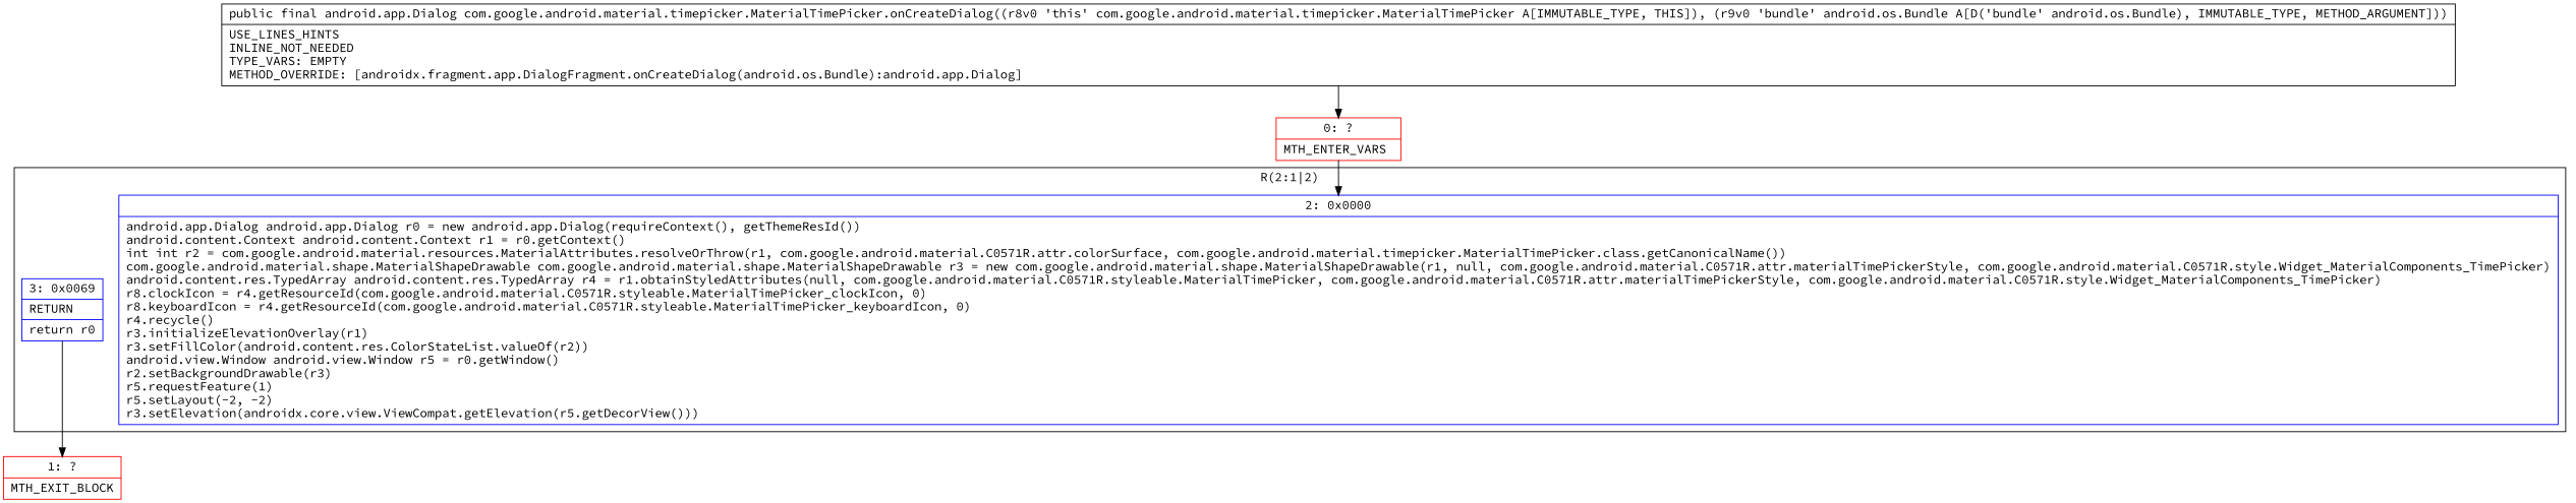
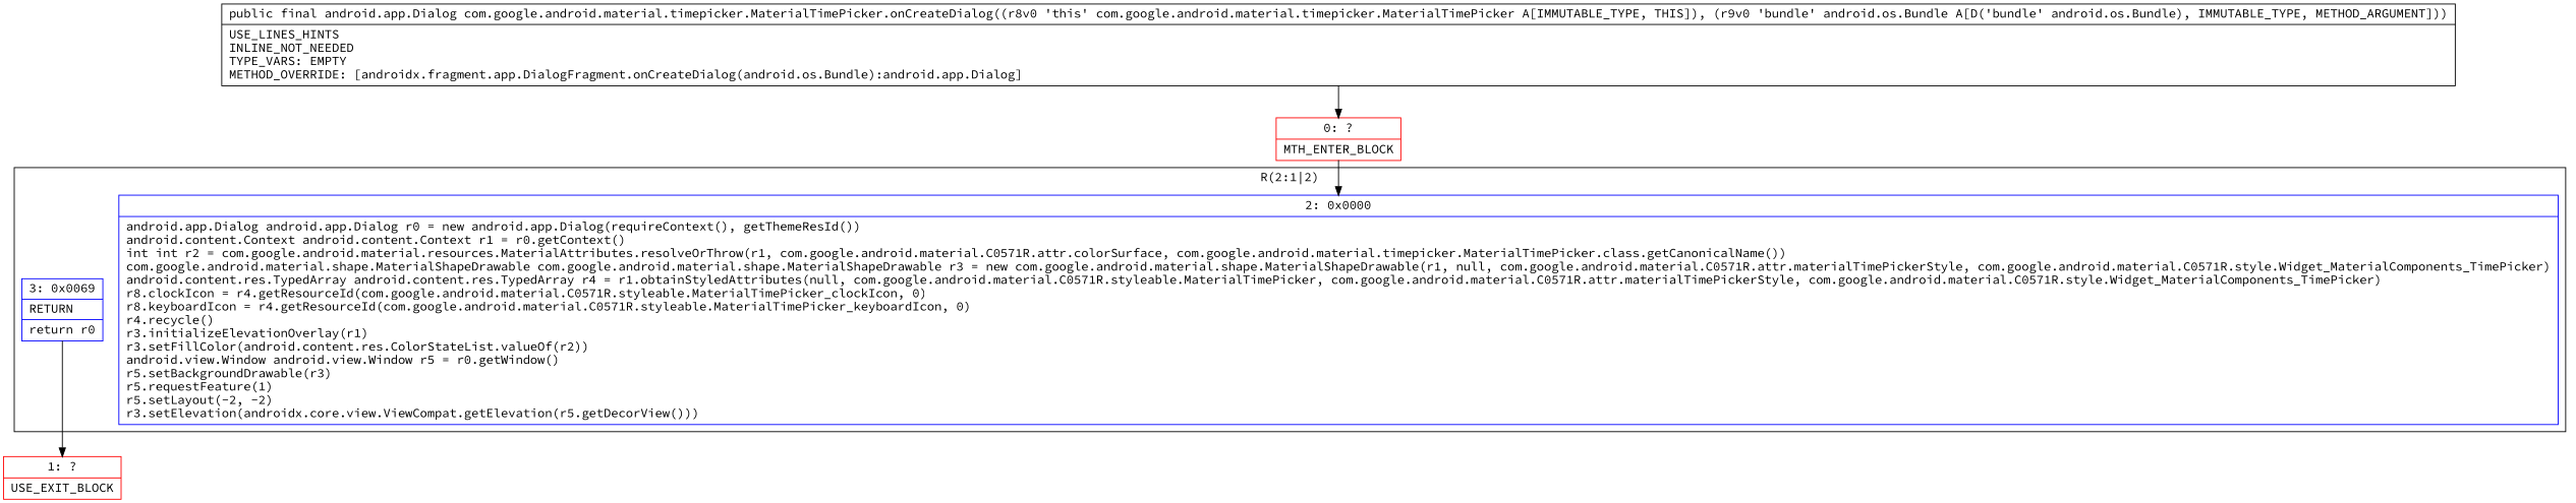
  digraph {
    fontname="Source Code Pro"
    node [color=blue fontname="Source Code Pro" shape=record]
    edge [fontname="Source Code Pro"]
-   n1 [label="{2\:\ 0x0000|android.app.Dialog android.app.Dialog r0 = new android.app.Dialog(requireContext(), getThemeResId())\landroid.content.Context android.content.Context r1 = r0.getContext()\lint int r2 = com.google.android.material.resources.MaterialAttributes.resolveOrThrow(r1, com.google.android.material.C0571R.attr.colorSurface, com.google.android.material.timepicker.MaterialTimePicker.class.getCanonicalName())\lcom.google.android.material.shape.MaterialShapeDrawable com.google.android.material.shape.MaterialShapeDrawable r3 = new com.google.android.material.shape.MaterialShapeDrawable(r1, null, com.google.android.material.C0571R.attr.materialTimePickerStyle, com.google.android.material.C0571R.style.Widget_MaterialComponents_TimePicker)\landroid.content.res.TypedArray android.content.res.TypedArray r4 = r1.obtainStyledAttributes(null, com.google.android.material.C0571R.styleable.MaterialTimePicker, com.google.android.material.C0571R.attr.materialTimePickerStyle, com.google.android.material.C0571R.style.Widget_MaterialComponents_TimePicker)\lr8.clockIcon = r4.getResourceId(com.google.android.material.C0571R.styleable.MaterialTimePicker_clockIcon, 0)\lr8.keyboardIcon = r4.getResourceId(com.google.android.material.C0571R.styleable.MaterialTimePicker_keyboardIcon, 0)\lr4.recycle()\lr3.initializeElevationOverlay(r1)\lr3.setFillColor(android.content.res.ColorStateList.valueOf(r2))\landroid.view.Window android.view.Window r5 = r0.getWindow()\lr2.setBackgroundDrawable(r3)\lr5.requestFeature(1)\lr5.setLayout(\-2, \-2)\lr3.setElevation(androidx.core.view.ViewCompat.getElevation(r5.getDecorView()))\l}"]
+   n1 [label="{2\:\ 0x0000|android.app.Dialog android.app.Dialog r0 = new android.app.Dialog(requireContext(), getThemeResId())\landroid.content.Context android.content.Context r1 = r0.getContext()\lint int r2 = com.google.android.material.resources.MaterialAttributes.resolveOrThrow(r1, com.google.android.material.C0571R.attr.colorSurface, com.google.android.material.timepicker.MaterialTimePicker.class.getCanonicalName())\lcom.google.android.material.shape.MaterialShapeDrawable com.google.android.material.shape.MaterialShapeDrawable r3 = new com.google.android.material.shape.MaterialShapeDrawable(r1, null, com.google.android.material.C0571R.attr.materialTimePickerStyle, com.google.android.material.C0571R.style.Widget_MaterialComponents_TimePicker)\landroid.content.res.TypedArray android.content.res.TypedArray r4 = r1.obtainStyledAttributes(null, com.google.android.material.C0571R.styleable.MaterialTimePicker, com.google.android.material.C0571R.attr.materialTimePickerStyle, com.google.android.material.C0571R.style.Widget_MaterialComponents_TimePicker)\lr8.clockIcon = r4.getResourceId(com.google.android.material.C0571R.styleable.MaterialTimePicker_clockIcon, 0)\lr8.keyboardIcon = r4.getResourceId(com.google.android.material.C0571R.styleable.MaterialTimePicker_keyboardIcon, 0)\lr4.recycle()\lr3.initializeElevationOverlay(r1)\lr3.setFillColor(android.content.res.ColorStateList.valueOf(r2))\landroid.view.Window android.view.Window r5 = r0.getWindow()\lr5.setBackgroundDrawable(r3)\lr5.requestFeature(1)\lr5.setLayout(\-2, \-2)\lr3.setElevation(androidx.core.view.ViewCompat.getElevation(r5.getDecorView()))\l}"]
    n2 [label="{3\:\ 0x0069|RETURN\l|return r0\l}"]
-   n3 [color=red label="{1\:\ ?|MTH_EXIT_BLOCK\l}"]
-   n4 [color=red label="{0\:\ ?|MTH_ENTER_VARS\l}"]
+   n3 [color=red label="{1\:\ ?|USE_EXIT_BLOCK\l}"]
+   n4 [color=red label="{0\:\ ?|MTH_ENTER_BLOCK\l}"]
    n5 [label="{public final android.app.Dialog com.google.android.material.timepicker.MaterialTimePicker.onCreateDialog((r8v0 'this' com.google.android.material.timepicker.MaterialTimePicker A[IMMUTABLE_TYPE, THIS]), (r9v0 'bundle' android.os.Bundle A[D('bundle' android.os.Bundle), IMMUTABLE_TYPE, METHOD_ARGUMENT]))  | USE_LINES_HINTS\lINLINE_NOT_NEEDED\lTYPE_VARS: EMPTY\lMETHOD_OVERRIDE: [androidx.fragment.app.DialogFragment.onCreateDialog(android.os.Bundle):android.app.Dialog]\l}" color=""]
    subgraph cluster_1 {
      label="R(2:1|2)"
      n1
      n2
    }
    n2 -> n3
    n4 -> n1
    n5 -> n4
  }
